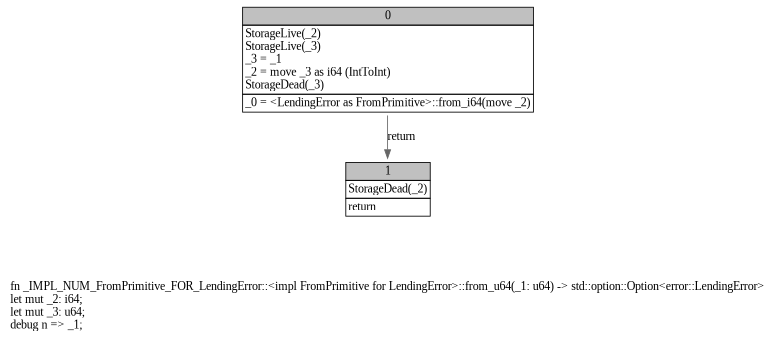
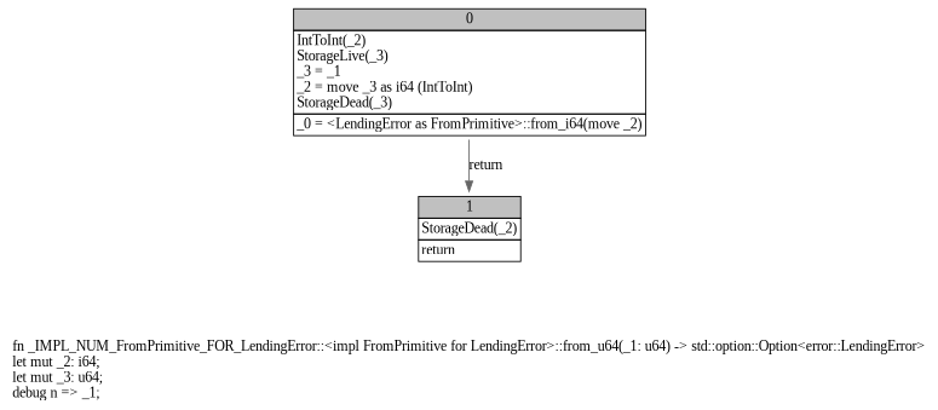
  digraph {
    fontname="Liberation Serif"
    label=<fn _IMPL_NUM_FromPrimitive_FOR_LendingError::&lt;impl FromPrimitive for LendingError&gt;::from_u64(_1: u64) -&gt; std::option::Option&lt;error::LendingError&gt;<br align="left"/>let mut _2: i64;<br align="left"/>let mut _3: u64;<br align="left"/>debug n =&gt; _1;<br align="left"/>>
    node [fontname="Liberation Serif" shape=none]
-   n1 [label=<<table border="0" cellborder="1" cellspacing="0"><tr><td bgcolor="gray" align="center" colspan="1">0</td></tr><tr><td align="left" balign="left">StorageLive(_2)<br/>StorageLive(_3)<br/>_3 = _1<br/>_2 = move _3 as i64 (IntToInt)<br/>StorageDead(_3)<br/></td></tr><tr><td align="left">_0 = &lt;LendingError as FromPrimitive&gt;::from_i64(move _2)</td></tr></table>>]
+   n1 [label=<<table border="0" cellborder="1" cellspacing="0"><tr><td bgcolor="gray" align="center" colspan="1">0</td></tr><tr><td align="left" balign="left">IntToInt(_2)<br/>StorageLive(_3)<br/>_3 = _1<br/>_2 = move _3 as i64 (IntToInt)<br/>StorageDead(_3)<br/></td></tr><tr><td align="left">_0 = &lt;LendingError as FromPrimitive&gt;::from_i64(move _2)</td></tr></table>>]
    n2 [label=<<table border="0" cellborder="1" cellspacing="0"><tr><td bgcolor="gray" align="center" colspan="1">1</td></tr><tr><td align="left" balign="left">StorageDead(_2)<br/></td></tr><tr><td align="left">return</td></tr></table>>]
    n1 -> n2 [fontname="Liberation Serif" label=return color=gray40]
  }
